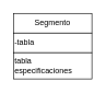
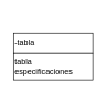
  <mxCell id="0" />
  <mxCell id="1" parent="0" />
- <mxCell id="2" value="Segmento" style="rounded=0;whiteSpace=wrap;html=1;" vertex="1" parent="1"><mxGeometry x="20" y="20" width="120" height="30" as="geometry" /></mxCell>
  <mxCell id="3" value="-tabla" style="rounded=0;whiteSpace=wrap;html=1;align=left;" vertex="1" parent="1"><mxGeometry x="20" y="50" width="120" height="30" as="geometry" /></mxCell>
  <mxCell id="4" value="&lt;div&gt;&lt;span&gt;tabla&lt;/span&gt;&lt;/div&gt;&lt;span&gt;especificaciones&lt;/span&gt;" style="rounded=0;whiteSpace=wrap;html=1;align=left;" vertex="1" parent="1"><mxGeometry x="20" y="80" width="120" height="40" as="geometry" /></mxCell>
